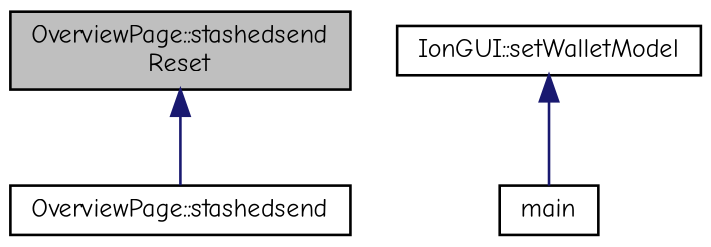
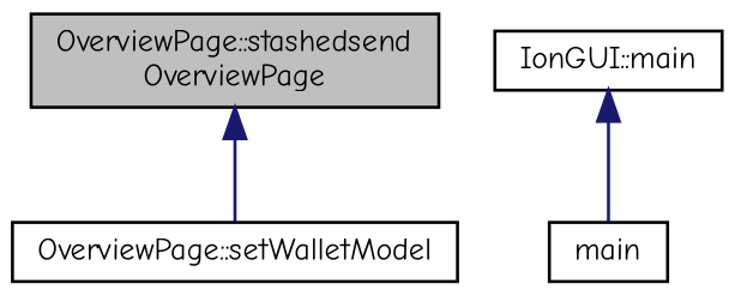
  digraph {
    fontname="Comic Neue"
    rankdir=TB
    node [color=black fillcolor=white fontname="Comic Neue" fontsize=10 shape=record style=filled]
    edge [color=midnightblue dir=back fontname="Comic Neue" fontsize=10 labelfontname=Helvetica labelfontsize=10 style=solid]
-   n1 [fillcolor=grey75 fontcolor=black height=0.2 label="OverviewPage::stashedsend\lReset" width=0.4]
-   n2 [height=0.2 label="OverviewPage::stashedsend" width=0.4]
-   n3 [height=0.2 label="IonGUI::setWalletModel" width=0.4]
+   n1 [fillcolor=grey75 fontcolor=black height=0.2 label="OverviewPage::stashedsend\lOverviewPage" width=0.4]
+   n2 [height=0.2 label="OverviewPage::setWalletModel" width=0.4]
+   n3 [height=0.2 label="IonGUI::main" width=0.4]
    n4 [height=0.2 label=main width=0.4]
    n1 -> n2
    n3 -> n4
  }
